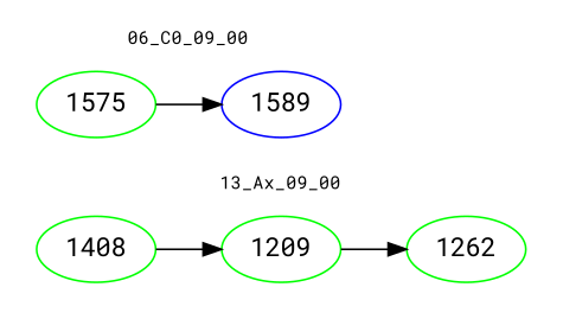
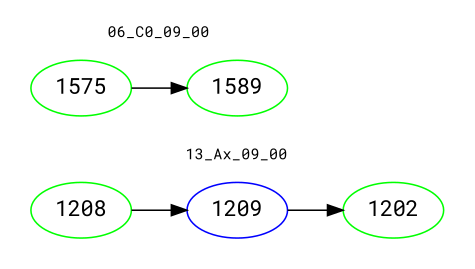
  digraph {
    fontname="Roboto Mono"
    rankdir=LR
    node [color=green fontname="Roboto Mono"]
    edge [color=black fontname="Roboto Mono"]
-   n1 [label=1408]
-   n2 [label=1209]
-   n3 [label=1262]
+   n1 [label=1208]
+   n2 [color=blue label=1209]
+   n3 [label=1202]
    n4 [label=1575]
-   n5 [color=blue label=1589]
+   n5 [label=1589]
    subgraph cluster_1 {
      color=white
      fontsize=10
      label="13_Ax_09_00"
      n1
      n2
      n3
    }
    subgraph cluster_2 {
      color=white
      fontsize=10
      label="06_C0_09_00"
      n4
      n5
    }
    n1 -> n2
    n2 -> n3
    n4 -> n5
  }
